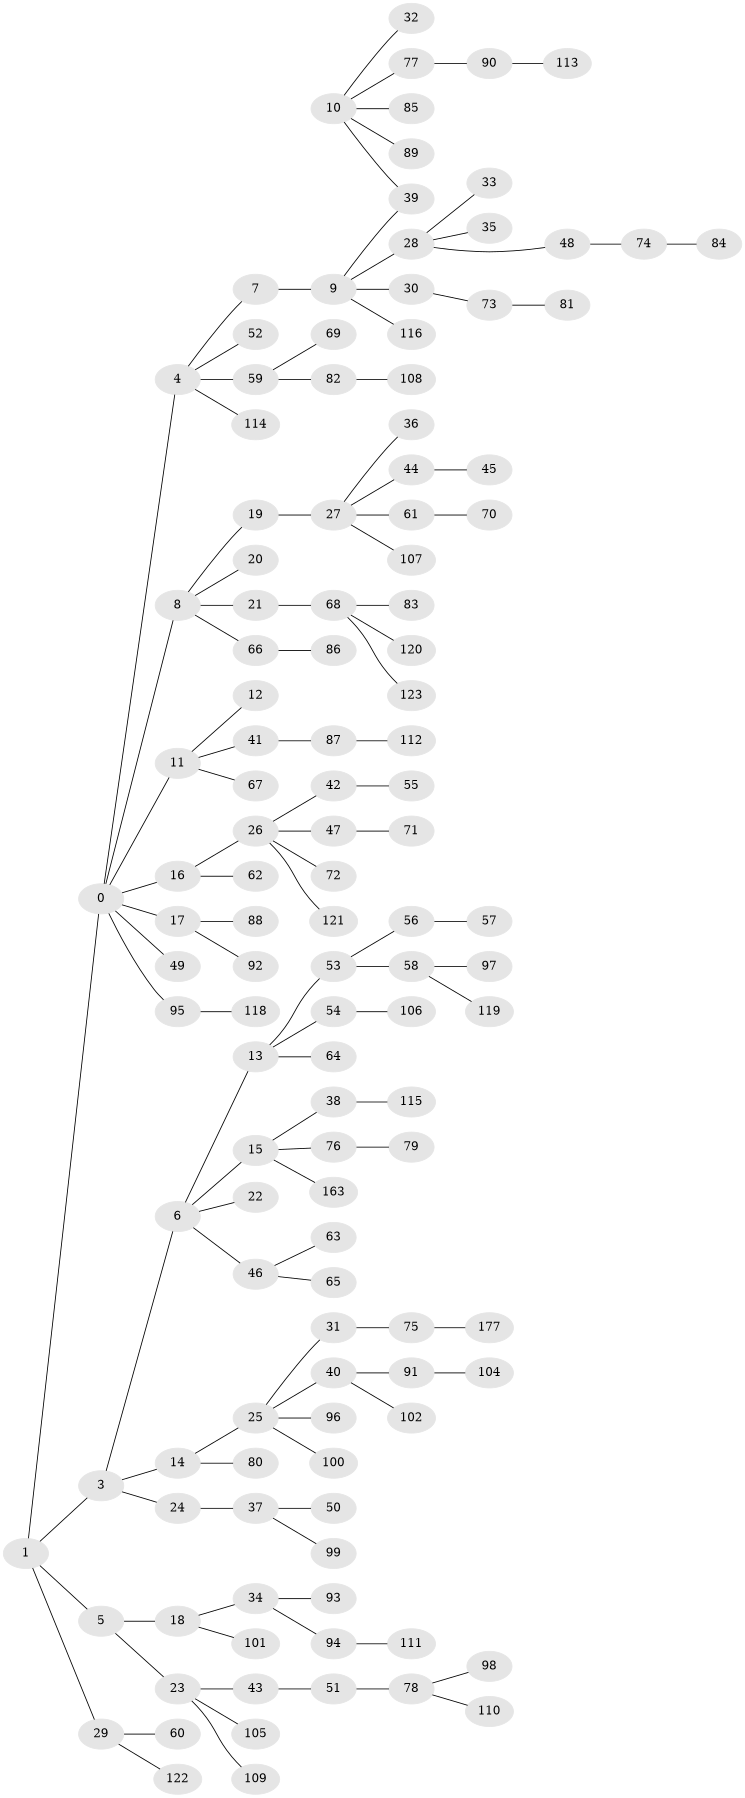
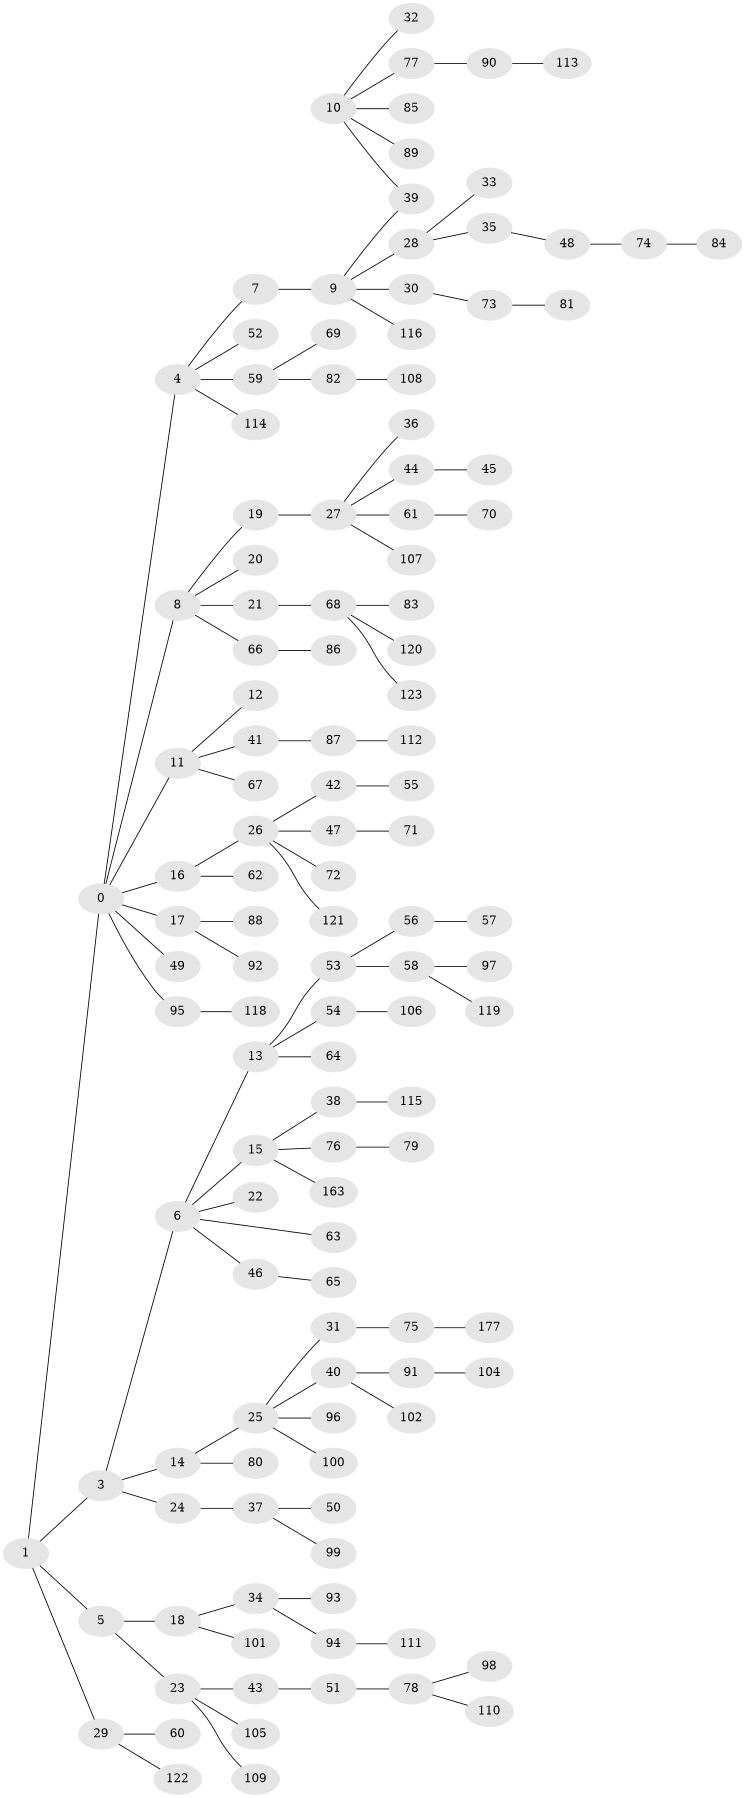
  graph {
    rankdir=LR
    node [color=gray90 style=filled]
    n1 [label=0]
    1
    3
    5
    29
    4
    8
    11
    16
    17
    49
    95
    6
    14
    24
    18
    23
    60
    122
    7
    52
    59
    114
    19
    20
    21
    66
    12
    41
    67
    26
    62
    88
    92
    118
    13
    15
    22
    46
    63
    25
    80
    37
    9
    69
    82
    34
    101
    43
    105
    109
    53
    54
    64
    38
    76
    n57 [label=163]
    65
    28
    30
    116
    39
    27
    68
    86
    10
    32
    77
    85
    89
    33
    35
    73
    90
    87
    56
    58
    106
    31
    40
    96
    100
    115
    79
    42
    47
    72
    121
    93
    94
    36
    44
    61
    107
    83
    120
    123
    51
    50
    99
    75
    91
    102
    55
    71
    45
    70
    48
    81
    n110 [label=177]
    111
    74
    104
    112
    78
    84
    98
    110
    57
    97
    119
    108
    113
    n1 -- 4
    n1 -- 8
    n1 -- 11
    n1 -- 16
    n1 -- 17
    n1 -- 49
    n1 -- 95
    1 -- n1
    1 -- 3
    1 -- 5
    1 -- 29
    3 -- 6
    3 -- 14
    3 -- 24
    5 -- 18
    5 -- 23
    29 -- 60
    29 -- 122
    4 -- 7
    4 -- 52
    4 -- 59
    4 -- 114
    8 -- 19
    8 -- 20
    8 -- 21
    8 -- 66
    11 -- 12
    11 -- 41
    11 -- 67
    16 -- 26
    16 -- 62
    17 -- 88
    17 -- 92
    95 -- 118
    6 -- 13
    6 -- 15
    6 -- 22
    6 -- 46
-   46 -- 63
+   6 -- 63
    14 -- 25
    14 -- 80
    24 -- 37
    18 -- 34
    18 -- 101
    23 -- 43
    23 -- 105
    23 -- 109
    7 -- 9
    59 -- 69
    59 -- 82
    19 -- 27
    21 -- 68
    66 -- 86
    41 -- 87
    26 -- 42
    26 -- 47
    26 -- 72
    26 -- 121
    13 -- 53
    13 -- 54
    13 -- 64
    15 -- 38
    15 -- 76
    15 -- n57
    46 -- 65
    25 -- 31
    25 -- 40
    25 -- 96
    25 -- 100
    37 -- 50
    37 -- 99
    9 -- 28
    9 -- 30
    9 -- 116
    9 -- 39
    82 -- 108
    34 -- 93
    34 -- 94
    43 -- 51
    53 -- 56
    53 -- 58
    54 -- 106
    38 -- 115
    76 -- 79
    28 -- 33
    28 -- 35
    30 -- 73
    27 -- 36
    27 -- 44
    27 -- 61
    27 -- 107
    68 -- 83
    68 -- 120
    68 -- 123
    10 -- 39
    10 -- 32
    10 -- 77
    10 -- 85
    10 -- 89
    77 -- 90
-   28 -- 48
+   35 -- 48
    73 -- 81
    90 -- 113
    87 -- 112
    56 -- 57
    58 -- 97
    58 -- 119
    31 -- 75
    40 -- 91
    40 -- 102
    42 -- 55
    47 -- 71
    94 -- 111
    44 -- 45
    61 -- 70
    51 -- 78
    75 -- n110
    91 -- 104
    48 -- 74
    74 -- 84
    78 -- 98
    78 -- 110
  }
